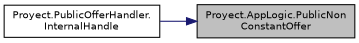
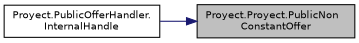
  digraph {
    rankdir=RL
    node [color=black fontname=Helvetica fontsize=10 shape=record style=filled]
-   n1 [fillcolor=grey75 fontcolor=black height=0.2 label="Proyect.AppLogic.PublicNon\lConstantOffer" width=0.4]
+   n1 [fillcolor=grey75 fontcolor=black height=0.2 label="Proyect.Proyect.PublicNon\lConstantOffer" width=0.4]
    n2 [fillcolor=white height=0.2 label="Proyect.PublicOfferHandler.\lInternalHandle" width=0.4]
    n1 -> n2 [color=midnightblue dir=back fontname=Helvetica fontsize=10 labelfontname=Helvetica labelfontsize=10 style=solid]
  }
